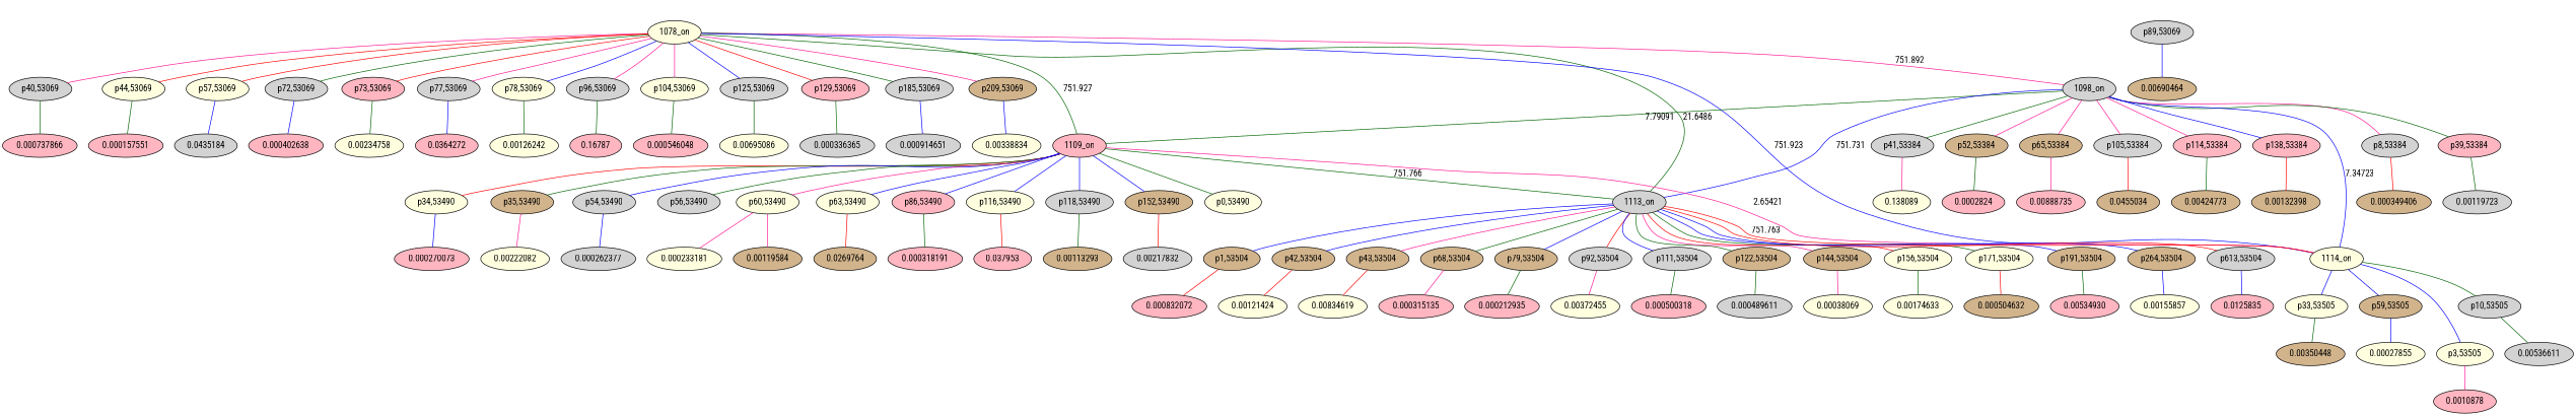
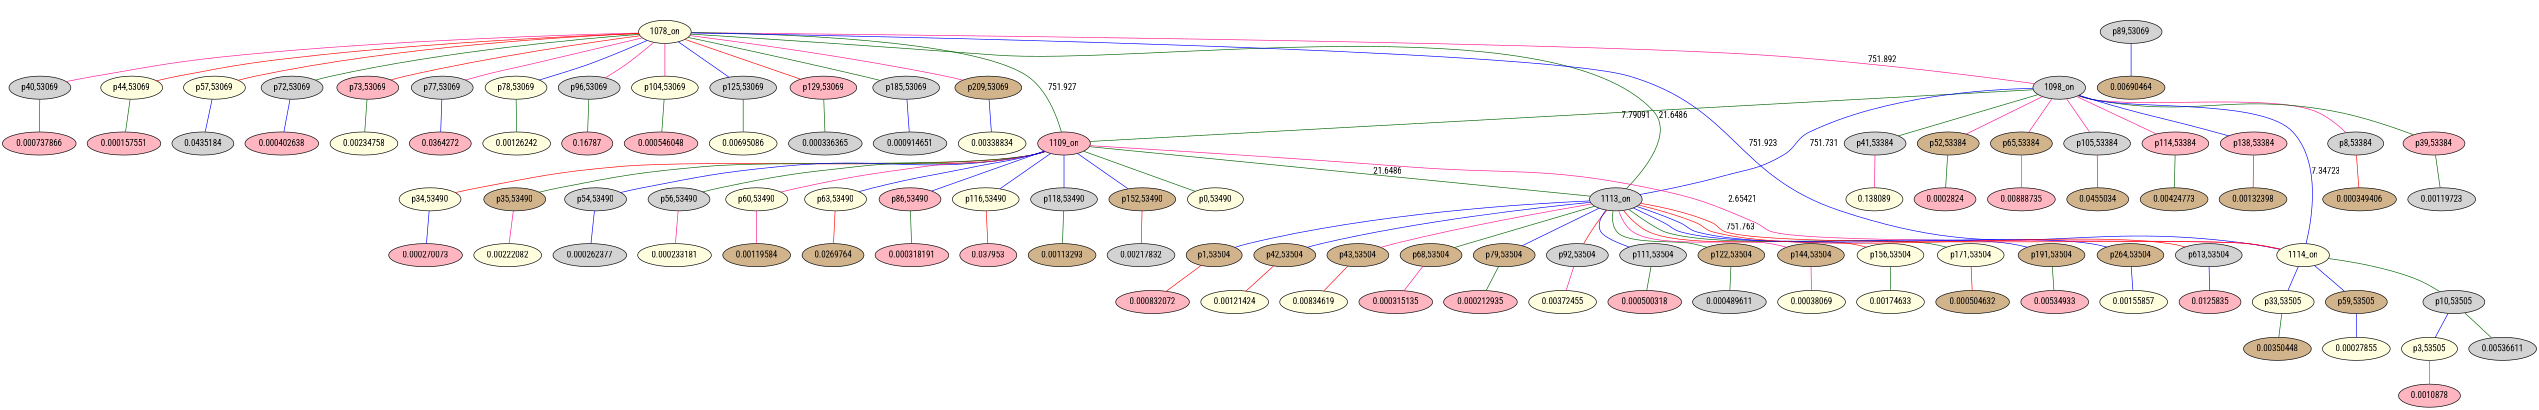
  graph {
    fontname="Roboto Condensed"
    node [fillcolor=lightyellow fontname="Roboto Condensed" style=filled]
    edge [color=darkgreen fontname="Roboto Condensed"]
    n1 [fillcolor=lightpink label=0.000832072]
    "p1,53504" [fillcolor=tan]
    n3 [fillcolor=lightpink label=0.0010878]
    "p3,53505"
    n5 [fillcolor=tan label=0.000349406]
    "p8,53384" [fillcolor=lightgrey]
    n7 [fillcolor=lightgrey label=0.00536611]
    "p10,53505" [fillcolor=lightgrey]
    n9 [fillcolor=tan label=0.00350448]
    "p33,53505"
    n11 [fillcolor=lightpink label=0.000270073]
    "p34,53490"
    n13 [label=0.00222082]
    "p35,53490" [fillcolor=tan]
    n15 [fillcolor=lightgrey label=0.00119723]
    "p39,53384" [fillcolor=lightpink]
    n17 [fillcolor=lightpink label=0.000737866]
    "p40,53069" [fillcolor=lightgrey]
    n19 [label=0.138089]
    "p41,53384" [fillcolor=lightgrey]
    n21 [label=0.00121424]
    "p42,53504" [fillcolor=tan]
    n23 [label=0.00834619]
    "p43,53504" [fillcolor=tan]
    n25 [fillcolor=lightpink label=0.000157551]
    "p44,53069"
    n27 [fillcolor=lightpink label=0.0002824]
    "p52,53384" [fillcolor=tan]
    n29 [fillcolor=lightgrey label=0.000262377]
    "p54,53490" [fillcolor=lightgrey]
    n31 [label=0.000233181]
    "p56,53490" [fillcolor=lightgrey]
    n33 [fillcolor=lightgrey label=0.0435184]
    "p57,53069"
    n35 [label=0.00027855]
    "p59,53505" [fillcolor=tan]
    n37 [fillcolor=tan label=0.00119584]
    "p60,53490"
    n39 [fillcolor=tan label=0.0269764]
    "p63,53490"
    n41 [fillcolor=lightpink label=0.00888735]
    "p65,53384" [fillcolor=tan]
    n43 [fillcolor=lightpink label=0.000315135]
    "p68,53504" [fillcolor=tan]
    n45 [fillcolor=lightpink label=0.000402638]
    "p72,53069" [fillcolor=lightgrey]
    n47 [label=0.00234758]
    "p73,53069" [fillcolor=lightpink]
    n49 [fillcolor=lightpink label=0.0364272]
    "p77,53069" [fillcolor=lightgrey]
    n51 [label=0.00126242]
    "p78,53069"
    n53 [fillcolor=lightpink label=0.000212935]
    "p79,53504" [fillcolor=tan]
    n55 [fillcolor=lightpink label=0.000318191]
    "p86,53490" [fillcolor=lightpink]
    n57 [fillcolor=tan label=0.00690464]
    "p89,53069" [fillcolor=lightgrey]
    n59 [label=0.00372455]
    "p92,53504" [fillcolor=lightgrey]
    n61 [fillcolor=lightpink label=0.16787]
    "p96,53069" [fillcolor=lightgrey]
    n63 [fillcolor=lightpink label=0.000546048]
    "p104,53069"
    n65 [fillcolor=tan label=0.0455034]
    "p105,53384" [fillcolor=lightgrey]
    n67 [fillcolor=lightpink label=0.000500318]
    "p111,53504" [fillcolor=lightgrey]
    n69 [fillcolor=tan label=0.00424773]
    "p114,53384" [fillcolor=lightpink]
    n71 [fillcolor=lightpink label=0.037953]
    "p116,53490"
    n73 [fillcolor=tan label=0.00113293]
    "p118,53490" [fillcolor=lightgrey]
    n75 [fillcolor=lightgrey label=0.000489611]
    "p122,53504" [fillcolor=tan]
    n77 [label=0.00695086]
    "p125,53069" [fillcolor=lightgrey]
    n79 [fillcolor=lightgrey label=0.000336365]
    "p129,53069" [fillcolor=lightpink]
    n81 [fillcolor=tan label=0.00132398]
    "p138,53384" [fillcolor=lightpink]
    n83 [label=0.00038069]
    "p144,53504" [fillcolor=tan]
    n85 [fillcolor=lightgrey label=0.00217832]
    "p152,53490" [fillcolor=tan]
    n87 [label=0.00174633]
    "p156,53504"
    n89 [fillcolor=tan label=0.000504632]
    "p171,53504"
    n91 [fillcolor=lightgrey label=0.000914651]
    "p185,53069" [fillcolor=lightgrey]
-   n93 [fillcolor=lightpink label=0.00534930]
+   n93 [fillcolor=lightpink label=0.00534933]
    "p191,53504" [fillcolor=tan]
    n95 [label=0.00338834]
    "p209,53069" [fillcolor=tan]
    n97 [label=0.00155857]
    "p264,53504" [fillcolor=tan]
    n99 [fillcolor=lightpink label=0.0125835]
    "p613,53504" [fillcolor=lightgrey]
    "1078_on"
    "1098_on" [fillcolor=lightgrey]
    "1109_on" [fillcolor=lightpink]
    "1113_on" [fillcolor=lightgrey]
    "1114_on"
    "p0,53490"
    "p1,53504" -- n1 [color=red]
    "p3,53505" -- n3 [color=deeppink]
    "p8,53384" -- n5 [color=red]
    "p10,53505" -- n7
    "p33,53505" -- n9
    "p34,53490" -- n11 [color=blue]
    "p35,53490" -- n13 [color=deeppink]
    "p39,53384" -- n15
    "p40,53069" -- n17
    "p41,53384" -- n19 [color=deeppink]
    "p42,53504" -- n21 [color=red]
    "p43,53504" -- n23 [color=red]
    "p44,53069" -- n25
    "p52,53384" -- n27
    "p54,53490" -- n29 [color=blue]
-   "p60,53490" -- n31 [color=deeppink]
+   "p56,53490" -- n31 [color=deeppink]
    "p57,53069" -- n33 [color=blue]
    "p59,53505" -- n35 [color=blue]
    "p60,53490" -- n37 [color=deeppink]
    "p63,53490" -- n39 [color=red]
    "p65,53384" -- n41 [color=deeppink]
    "p68,53504" -- n43 [color=deeppink]
    "p72,53069" -- n45 [color=blue]
    "p73,53069" -- n47
    "p77,53069" -- n49 [color=blue]
    "p78,53069" -- n51
    "p79,53504" -- n53
    "p86,53490" -- n55
    "p89,53069" -- n57 [color=blue]
    "p92,53504" -- n59 [color=deeppink]
    "p96,53069" -- n61
    "p104,53069" -- n63
    "p105,53384" -- n65 [color=red]
    "p111,53504" -- n67
    "p114,53384" -- n69
    "p116,53490" -- n71 [color=red]
    "p118,53490" -- n73
    "p122,53504" -- n75
    "p125,53069" -- n77
    "p129,53069" -- n79
    "p138,53384" -- n81 [color=red]
    "p144,53504" -- n83 [color=deeppink]
    "p152,53490" -- n85 [color=red]
    "p156,53504" -- n87
    "p171,53504" -- n89 [color=red]
    "p185,53069" -- n91 [color=blue]
    "p191,53504" -- n93
    "p209,53069" -- n95 [color=blue]
    "p264,53504" -- n97 [color=blue]
    "p613,53504" -- n99 [color=blue]
    "1078_on" -- "p40,53069" [color=deeppink]
    "1078_on" -- "p44,53069" [color=red]
    "1078_on" -- "p57,53069" [color=red]
    "1078_on" -- "p72,53069"
    "1078_on" -- "p73,53069" [color=red]
    "1078_on" -- "p77,53069" [color=deeppink]
    "1078_on" -- "p78,53069" [color=blue]
    "1078_on" -- "p96,53069" [color=deeppink]
    "1078_on" -- "p104,53069" [color=deeppink]
    "1078_on" -- "p125,53069" [color=blue]
    "1078_on" -- "p129,53069" [color=red]
    "1078_on" -- "p185,53069"
    "1078_on" -- "p209,53069" [color=deeppink]
    "1078_on" -- "1098_on" [color=deeppink label=751.892]
    "1078_on" -- "1109_on" [label=751.927]
    "1078_on" -- "1113_on" [label=21.6486]
    "1078_on" -- "1114_on" [color=blue label=751.923]
    "1098_on" -- "p8,53384" [color=deeppink]
    "1098_on" -- "p39,53384"
    "1098_on" -- "p41,53384"
    "1098_on" -- "p52,53384" [color=deeppink]
    "1098_on" -- "p65,53384" [color=deeppink]
    "1098_on" -- "p105,53384" [color=deeppink]
    "1098_on" -- "p114,53384" [color=deeppink]
    "1098_on" -- "p138,53384" [color=blue]
    "1098_on" -- "1109_on" [label=7.79091]
    "1098_on" -- "1113_on" [color=blue label=751.731]
    "1098_on" -- "1114_on" [color=blue label=7.34723]
    "1109_on" -- "p34,53490" [color=red]
    "1109_on" -- "p35,53490"
    "1109_on" -- "p54,53490" [color=blue]
    "1109_on" -- "p56,53490"
    "1109_on" -- "p60,53490" [color=deeppink]
    "1109_on" -- "p63,53490" [color=blue]
    "1109_on" -- "p86,53490" [color=blue]
    "1109_on" -- "p116,53490" [color=blue]
    "1109_on" -- "p118,53490" [color=blue]
    "1109_on" -- "p152,53490" [color=blue]
-   "1109_on" -- "1113_on" [label=751.766]
+   "1109_on" -- "1113_on" [label=21.6486]
    "1109_on" -- "1114_on" [color=deeppink label=2.65421]
    "1109_on" -- "p0,53490"
    "1113_on" -- "p1,53504" [color=blue]
    "1113_on" -- "p42,53504" [color=blue]
    "1113_on" -- "p43,53504" [color=deeppink]
    "1113_on" -- "p68,53504"
    "1113_on" -- "p79,53504" [color=blue]
    "1113_on" -- "p92,53504" [color=red]
    "1113_on" -- "p111,53504" [color=blue]
    "1113_on" -- "p122,53504"
    "1113_on" -- "p144,53504" [color=deeppink]
    "1113_on" -- "p156,53504" [color=red]
    "1113_on" -- "p171,53504"
    "1113_on" -- "p191,53504" [color=blue]
    "1113_on" -- "p264,53504" [color=blue]
    "1113_on" -- "p613,53504" [color=red]
    "1113_on" -- "1114_on" [color=red label=751.763]
-   "1114_on" -- "p3,53505" [color=blue]
+   "p10,53505" -- "p3,53505" [color=blue]
    "1114_on" -- "p10,53505"
    "1114_on" -- "p33,53505" [color=blue]
    "1114_on" -- "p59,53505" [color=blue]
  }
